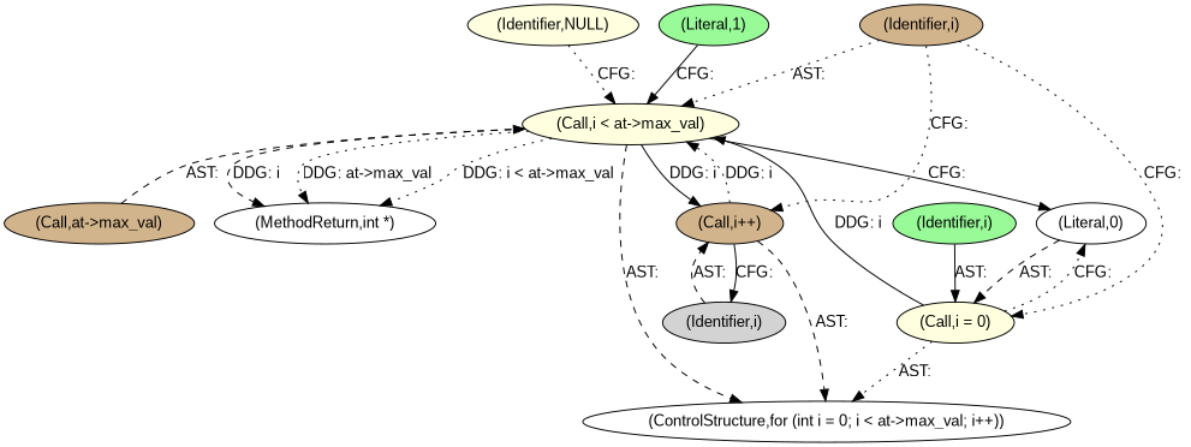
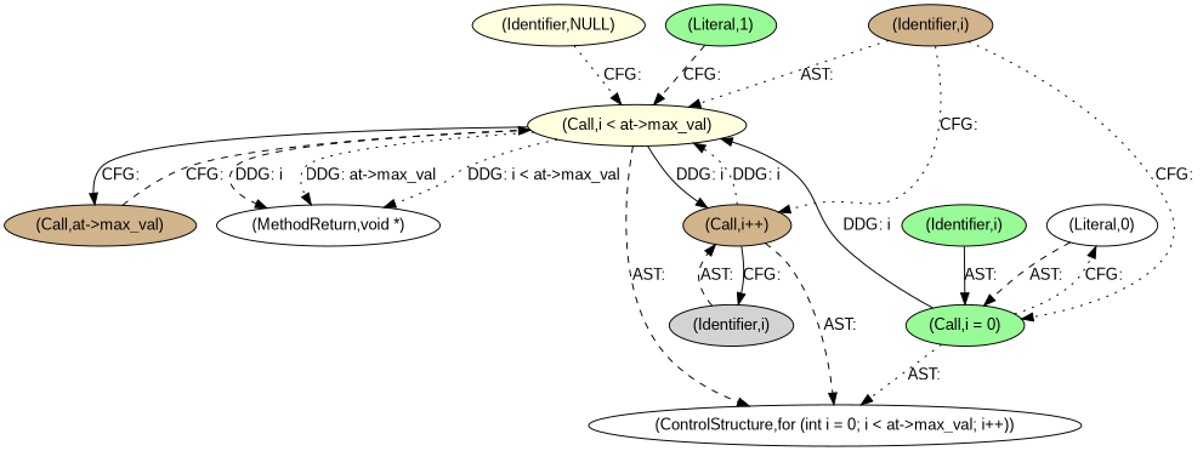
  digraph {
    fontname="Liberation Sans"
    node [fillcolor=lightyellow fontname="Liberation Sans" style=filled]
    edge [fontname="Liberation Sans" style=dotted]
    n1 [label="(Call,i < at->max_val)"]
    n2 [fillcolor=tan label="(Call,i++)"]
    n3 [fillcolor=white label="(ControlStructure,for (int i = 0; i < at->max_val; i++))"]
    n4 [fillcolor=tan label="(Call,at->max_val)"]
-   n5 [fillcolor=white label="(MethodReturn,int *)"]
+   n5 [fillcolor=white label="(MethodReturn,void *)"]
    n6 [fillcolor=lightgrey label="(Identifier,i)"]
-   n7 [label="(Call,i = 0)"]
+   n7 [fillcolor=palegreen label="(Call,i = 0)"]
    n8 [fillcolor=white label="(Literal,0)"]
    n9 [label="(Identifier,NULL)"]
    n10 [fillcolor=palegreen label="(Identifier,i)"]
    n11 [fillcolor=palegreen label="(Literal,1)"]
    n12 [fillcolor=tan label="(Identifier,i)"]
    n1 -> n2 [label="DDG: i" style=solid]
    n1 -> n3 [label="AST: " style=dashed]
-   n1 -> n8 [label="CFG: " style=solid]
+   n1 -> n4 [label="CFG: " style=solid]
    n1 -> n5 [label="DDG: i < at->max_val"]
    n1 -> n5 [label="DDG: i" style=dashed]
    n1 -> n5 [label="DDG: at->max_val"]
    n2 -> n1 [label="DDG: i"]
    n2 -> n3 [label="AST: " style=dashed]
    n2 -> n6 [label="CFG: " style=solid]
-   n4 -> n1 [label="AST: " style=dashed]
+   n4 -> n1 [label="CFG: " style=dashed]
    n6 -> n2 [label="AST: " style=dashed]
    n7 -> n1 [label="DDG: i" style=solid]
    n7 -> n3 [label="AST: "]
    n7 -> n8 [label="CFG: "]
    n8 -> n7 [label="AST: " style=dashed]
    n9 -> n1 [label="CFG: "]
    n10 -> n7 [label="AST: " style=solid]
-   n11 -> n1 [label="CFG: " style=solid]
+   n11 -> n1 [label="CFG: " style=dashed]
    n12 -> n1 [label="AST: "]
    n12 -> n2 [label="CFG: "]
    n12 -> n7 [label="CFG: "]
  }
